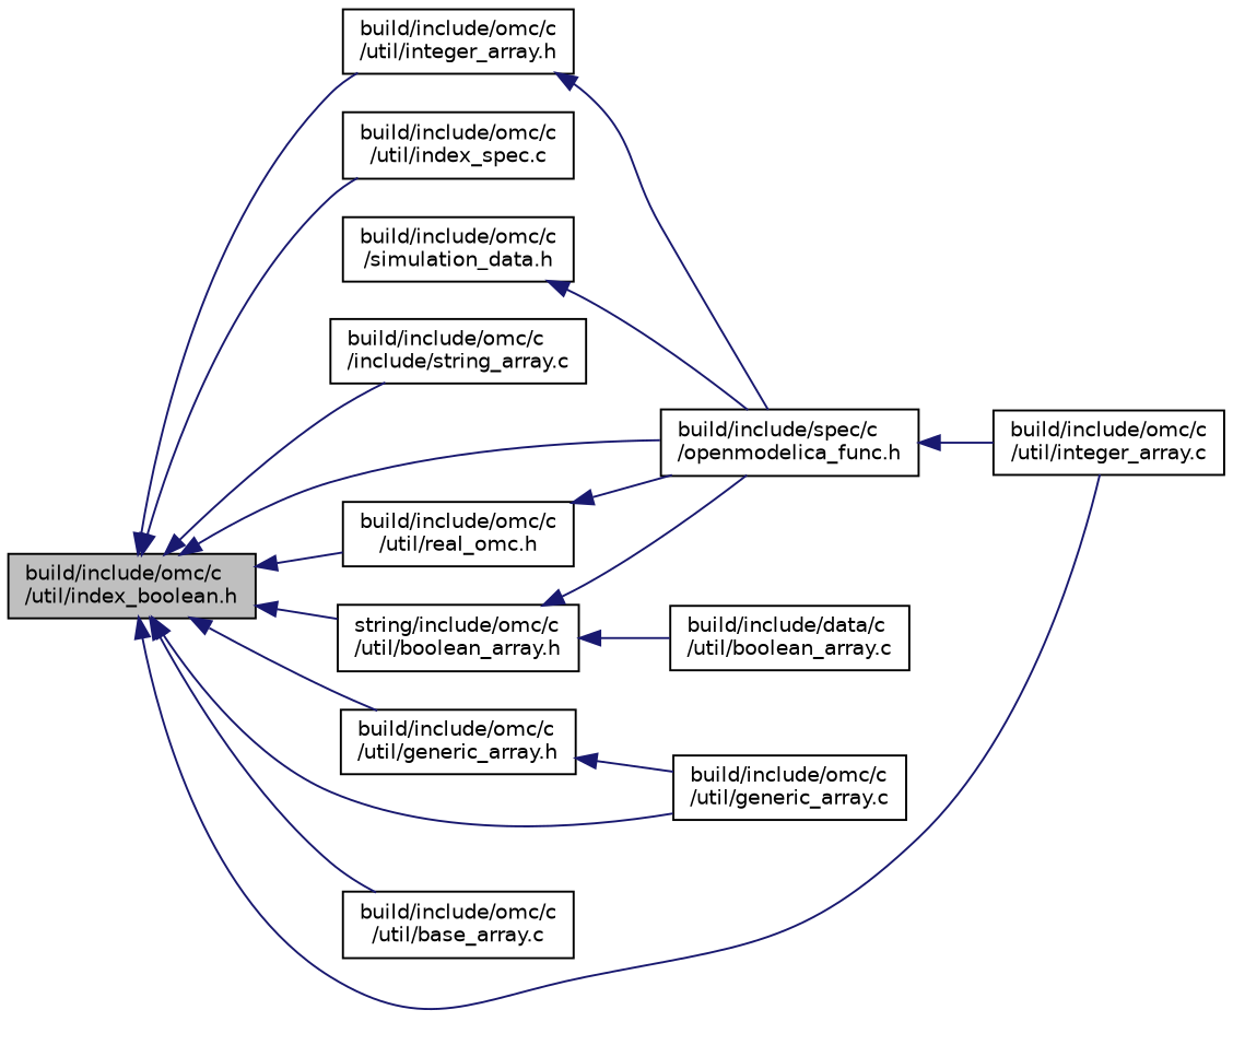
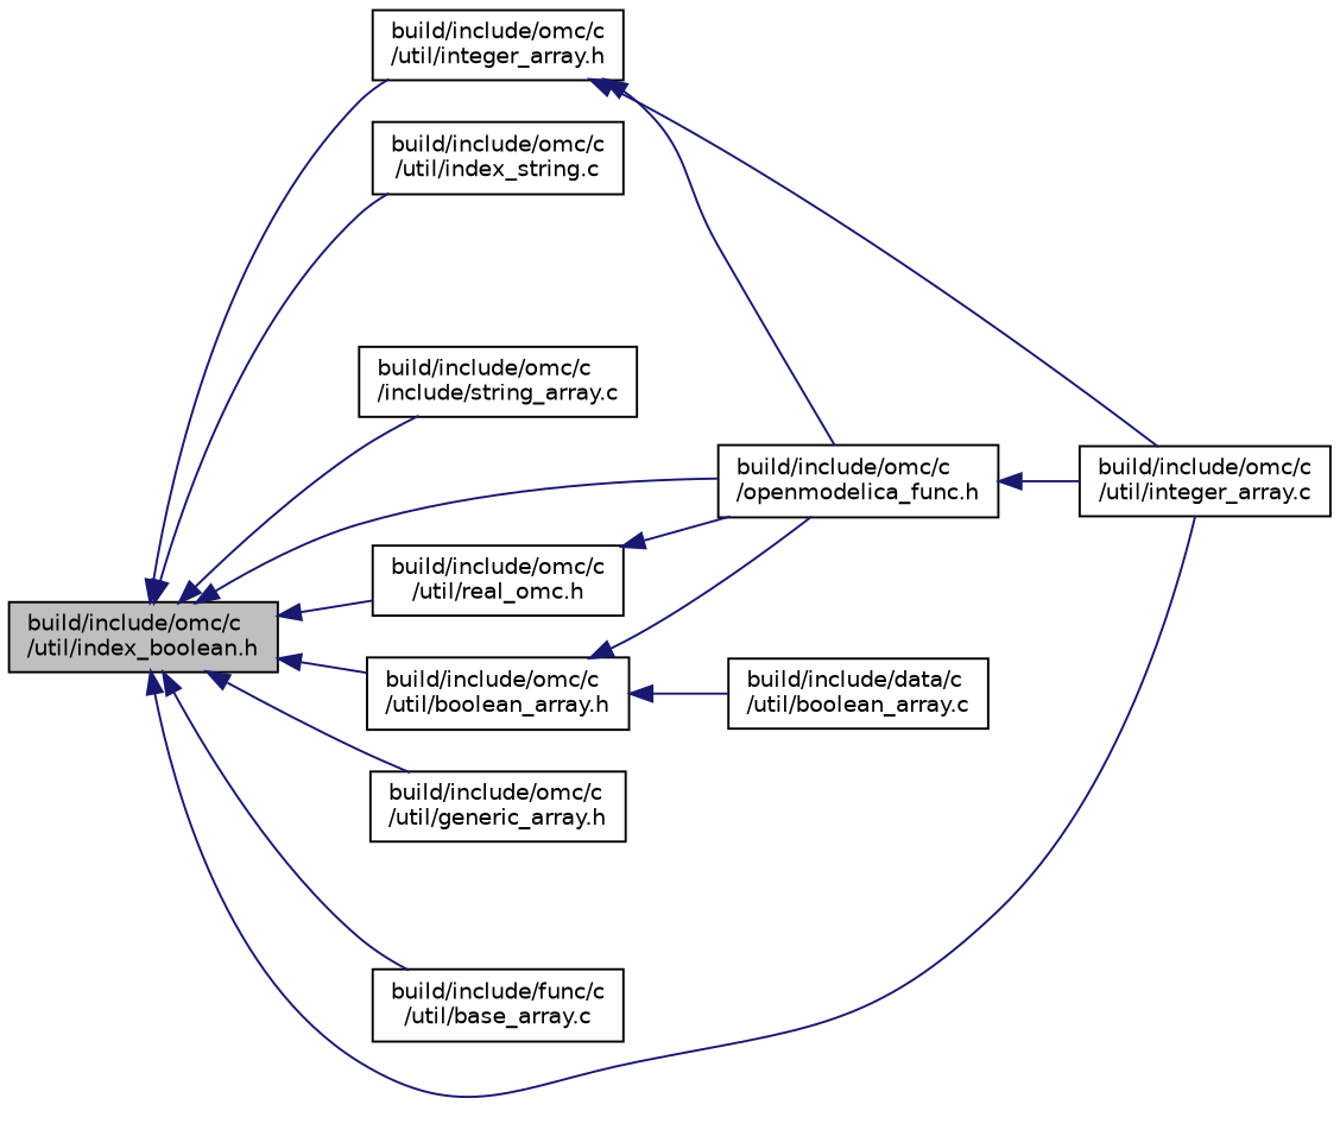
  digraph {
    rankdir=LR
    node [color=black fillcolor=white fontname=Helvetica fontsize=10 shape=record style=filled]
    edge [color=midnightblue dir=back fontname=Helvetica fontsize=10 labelfontname=Helvetica labelfontsize=10 style=solid]
    n1 [fillcolor=grey75 fontcolor=black height=0.2 label="build/include/omc/c\l/util/index_boolean.h" width=0.4]
-   n2 [height=0.2 label="build/include/spec/c\l/openmodelica_func.h" width=0.4]
-   n3 [height=0.2 label="string/include/omc/c\l/util/boolean_array.h" width=0.4]
+   n2 [height=0.2 label="build/include/omc/c\l/openmodelica_func.h" width=0.4]
+   n3 [height=0.2 label="build/include/omc/c\l/util/boolean_array.h" width=0.4]
    n4 [height=0.2 label="build/include/omc/c\l/util/integer_array.h" width=0.4]
    n5 [height=0.2 label="build/include/omc/c\l/util/integer_array.c" width=0.4]
    n6 [height=0.2 label="build/include/omc/c\l/util/real_omc.h" width=0.4]
-   n7 [height=0.2 label="build/include/omc/c\l/util/base_array.c" width=0.4]
+   n7 [height=0.2 label="build/include/func/c\l/util/base_array.c" width=0.4]
    n8 [height=0.2 label="build/include/omc/c\l/util/generic_array.h" width=0.4]
-   n9 [height=0.2 label="build/include/omc/c\l/util/generic_array.c" width=0.4]
-   n10 [height=0.2 label="build/include/omc/c\l/util/index_spec.c" width=0.4]
+   n10 [height=0.2 label="build/include/omc/c\l/util/index_string.c" width=0.4]
    n11 [height=0.2 label="build/include/omc/c\l/include/string_array.c" width=0.4]
    n12 [height=0.2 label="build/include/data/c\l/util/boolean_array.c" width=0.4]
-   n13 [height=0.2 label="build/include/omc/c\l/simulation_data.h" width=0.4]
    n1 -> n2
    n1 -> n3
    n1 -> n4
    n1 -> n5
    n1 -> n6
    n1 -> n7
    n1 -> n8
-   n1 -> n9
    n1 -> n10
    n1 -> n11
    n2 -> n5
    n3 -> n2
    n3 -> n12
    n4 -> n2
+   n4 -> n5
    n6 -> n2
-   n8 -> n9
-   n13 -> n2
  }
